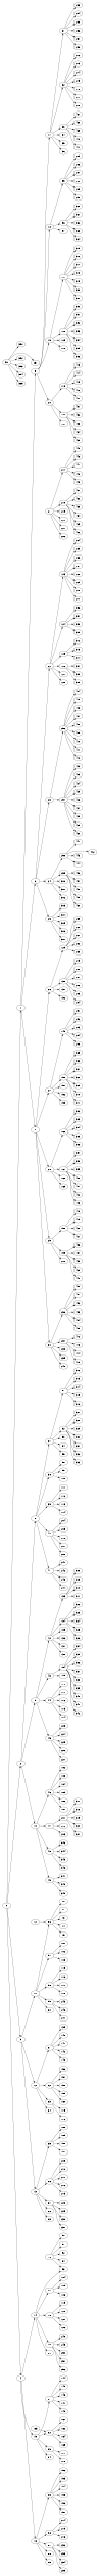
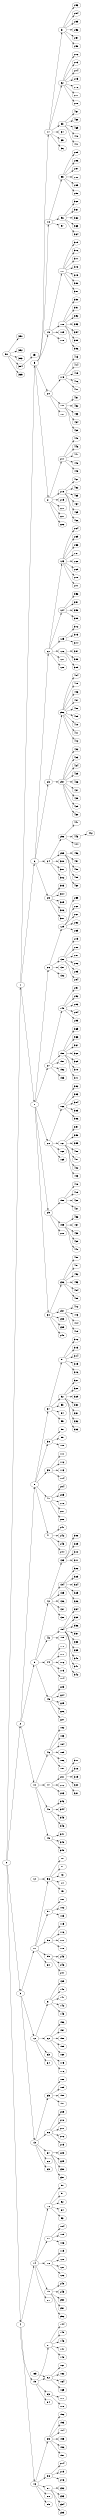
  strict digraph {
    rankdir=LR
    0
    1
    2
    3
    4
    5
    6
    7
    8
    9
    10
    11
    12
    13
    14
    15
    16
    17
    18
    19
    20
    21
    22
    23
    24
    25
    26
    27
    28
    29
    30
    37
    38
    39
    40
    41
    42
    43
    44
    45
    46
    47
    48
    49
    56
    57
    58
    59
    60
    61
    62
    63
    64
    65
    66
    67
    68
    69
    76
    77
    78
    79
    80
    81
    82
    83
    84
    85
    86
    87
    88
    89
    31
    32
    33
    34
    35
    36
    95
    96
    97
    107
    108
    109
    110
    179
    180
    181
    217
    218
    219
    220
    221
    222
    123
    124
    125
    126
    127
    128
    296
    297
    298
    299
    300
    301
    302
    303
    304
    305
    306
    307
    129
    130
    131
    132
    149
    150
    151
    152
    153
    166
    167
    168
    169
    198
    199
    200
    236
    237
    238
    239
    240
    253
    254
    255
    256
    257
    258
    272
    273
    274
    275
    276
    277
    278
    467
    468
    469
    470
    471
    285
    286
    287
    288
    289
    290
    360
    361
    362
    363
    364
    375
    376
    377
    378
    379
    380
    381
    390
    391
    392
    393
    394
    395
    396
    413
    414
    415
    416
    417
    431
    432
    433
    434
    435
    445
    446
    447
    448
    449
    461
    462
    463
    464
    465
    466
    264
    265
    266
    267
    268
    269
    270
    271
    356
    357
    358
    359
    372
    373
    374
    387
    388
    389
    404
    405
    406
    407
    408
    409
    410
    411
    412
    422
    423
    424
    425
    426
    427
    428
    429
    430
    441
    442
    443
    444
    456
    457
    458
    459
    460
    259
    260
    261
    262
    263
    279
    280
    281
    282
    283
    284
    291
    292
    293
    294
    295
    365
    366
    367
    368
    369
    370
    371
    382
    383
    384
    385
    386
    397
    398
    399
    400
    401
    402
    403
    418
    419
    420
    421
    436
    437
    438
    439
    440
    450
    451
    452
    453
    454
    455
    472
    473
    474
    475
    51
    52
    53
    54
    55
    98
    99
    100
    111
    112
    113
    114
    204
    205
    206
    207
    208
    241
    242
    243
    244
    133
    134
    135
    136
    137
    138
    154
    155
    170
    171
    172
    173
    174
    223
    224
    225
    226
    227
    182
    183
    184
    185
    186
    187
    201
    202
    203
    343
    344
    345
    346
    347
    348
    349
    50
    350
    351
    352
    353
    354
    355
    312
    313
    314
    315
    316
    327
    328
    329
    330
    331
    332
    333
    308
    309
    310
    311
    322
    323
    324
    325
    326
    334
    335
    336
    337
    338
    339
    340
    341
    342
    317
    318
    319
    320
    321
    70
    71
    73
    74
    75
    101
    102
    103
    115
    116
    117
    118
    245
    246
    247
    139
    140
    141
    142
    143
    156
    157
    158
    159
    160
    175
    176
    188
    189
    190
    191
    209
    210
    211
    212
    213
    228
    229
    230
    231
    72
    90
    91
    92
    93
    94
    104
    105
    106
    119
    120
    121
    122
    248
    249
    250
    251
    252
    144
    145
    146
    147
    148
    161
    162
    164
    165
    177
    178
    192
    193
    194
    195
    196
    197
    214
    215
    216
    232
    233
    234
    235
    163
    0 -> 1
    0 -> 2
    0 -> 3
    0 -> 4
    1 -> 5
    1 -> 6
    1 -> 7
    2 -> 8
    2 -> 9
    2 -> 10
    3 -> 11
    3 -> 12
    3 -> 13
    4 -> 14
    4 -> 15
    4 -> 16
    5 -> 17
    5 -> 18
    5 -> 19
    5 -> 20
+   5 -> 21
    6 -> 22
    6 -> 23
    6 -> 24
    6 -> 25
    7 -> 26
    7 -> 27
    7 -> 28
    7 -> 29
    7 -> 30
    8 -> 37
    8 -> 38
    8 -> 39
    8 -> 40
    8 -> 41
    9 -> 42
    9 -> 43
    9 -> 44
    9 -> 45
    10 -> 46
    10 -> 47
    10 -> 48
    10 -> 49
    11 -> 56
    11 -> 57
    11 -> 58
    11 -> 59
    11 -> 60
    12 -> 61
    12 -> 62
    12 -> 63
    12 -> 64
    13 -> 65
    13 -> 66
    13 -> 67
    13 -> 68
    13 -> 69
-   14 -> 93
+   14 -> 76
    14 -> 77
    14 -> 78
    14 -> 79
    14 -> 80
    15 -> 81
    15 -> 82
    15 -> 83
    15 -> 84
    16 -> 85
    16 -> 86
    16 -> 87
    16 -> 88
    16 -> 89
    17 -> 31
    17 -> 32
    17 -> 33
    17 -> 34
    17 -> 35
    17 -> 36
    18 -> 95
    18 -> 96
    18 -> 97
    19 -> 107
    19 -> 108
    19 -> 109
    19 -> 110
    20 -> 179
    20 -> 180
    20 -> 181
    21 -> 217
    21 -> 218
    21 -> 219
    21 -> 220
    21 -> 221
    21 -> 222
    22 -> 123
    22 -> 124
    22 -> 125
    22 -> 126
    22 -> 127
    22 -> 128
    23 -> 296
    23 -> 297
    24 -> 298
    24 -> 299
    24 -> 300
    24 -> 301
    24 -> 302
    25 -> 303
    25 -> 304
    25 -> 305
    25 -> 306
    25 -> 307
    26 -> 129
    26 -> 130
    26 -> 131
    26 -> 132
    27 -> 149
    27 -> 150
    27 -> 151
    27 -> 152
    27 -> 153
    28 -> 166
    28 -> 167
    28 -> 168
    28 -> 169
    29 -> 198
    29 -> 199
    29 -> 200
    30 -> 236
    30 -> 237
    30 -> 238
    30 -> 239
    30 -> 240
    37 -> 51
    37 -> 52
    37 -> 53
    37 -> 54
    37 -> 55
    38 -> 98
    38 -> 99
    38 -> 100
    39 -> 111
    39 -> 112
    39 -> 113
    39 -> 114
    40 -> 204
    40 -> 205
    40 -> 206
    40 -> 207
    40 -> 208
    41 -> 241
    41 -> 242
    41 -> 243
    41 -> 244
    42 -> 133
    42 -> 134
    42 -> 135
    42 -> 136
    42 -> 137
    42 -> 138
    43 -> 154
    43 -> 155
    44 -> 170
    44 -> 171
    44 -> 172
    44 -> 173
    44 -> 174
    45 -> 223
    45 -> 224
    45 -> 225
    45 -> 226
    45 -> 227
    46 -> 182
    46 -> 183
    46 -> 184
    46 -> 185
    46 -> 186
    46 -> 187
    47 -> 201
    47 -> 202
    47 -> 203
    48 -> 343
    48 -> 344
    48 -> 345
    48 -> 346
    49 -> 347
    49 -> 348
    49 -> 349
    56 -> 70
    56 -> 71
    56 -> 73
    56 -> 74
    56 -> 75
    57 -> 101
    57 -> 102
    57 -> 103
    58 -> 115
    58 -> 116
    58 -> 117
    58 -> 118
    59 -> 245
    59 -> 246
    59 -> 247
    61 -> 139
    61 -> 140
    61 -> 141
    61 -> 142
    61 -> 143
    62 -> 156
    62 -> 157
    62 -> 158
    62 -> 159
    62 -> 160
    63 -> 175
    63 -> 176
    65 -> 188
    65 -> 189
    65 -> 190
    65 -> 191
    66 -> 209
    66 -> 210
    66 -> 211
    66 -> 212
    66 -> 213
    67 -> 228
    67 -> 229
    67 -> 230
    67 -> 231
    76 -> 90
    76 -> 91
    76 -> 92
    76 -> 93
    76 -> 94
    77 -> 104
    77 -> 105
    77 -> 106
    78 -> 119
    78 -> 120
    78 -> 121
    78 -> 122
    79 -> 248
    79 -> 249
    79 -> 250
    79 -> 251
    79 -> 252
    81 -> 144
    81 -> 145
    81 -> 146
    81 -> 147
    81 -> 148
    82 -> 161
    82 -> 162
    82 -> 164
    82 -> 165
    83 -> 177
    83 -> 178
    85 -> 192
    85 -> 193
    85 -> 194
    85 -> 195
    85 -> 196
    85 -> 197
    86 -> 214
    86 -> 215
    86 -> 216
    87 -> 232
    87 -> 233
    87 -> 234
    87 -> 235
    31 -> 253
    31 -> 254
    31 -> 255
    31 -> 256
    31 -> 257
    31 -> 258
    32 -> 272
    32 -> 273
    32 -> 274
    32 -> 275
    32 -> 276
    32 -> 277
    32 -> 278
    33 -> 467
    33 -> 468
    33 -> 469
    33 -> 470
    33 -> 471
    95 -> 285
    95 -> 286
    95 -> 287
    95 -> 288
    95 -> 289
    95 -> 290
    96 -> 360
    96 -> 361
    96 -> 362
    96 -> 363
    96 -> 364
    107 -> 375
    107 -> 376
    107 -> 377
    107 -> 378
    107 -> 379
    107 -> 380
    107 -> 381
    108 -> 390
    108 -> 391
    108 -> 392
    108 -> 393
    108 -> 394
    108 -> 395
    108 -> 396
    179 -> 413
    179 -> 414
    179 -> 415
    179 -> 416
    179 -> 417
    180 -> 431
    180 -> 432
    180 -> 433
    180 -> 434
    180 -> 435
    217 -> 445
    217 -> 446
    217 -> 447
    217 -> 448
    217 -> 449
    218 -> 461
    218 -> 462
    218 -> 463
    218 -> 464
    218 -> 465
    218 -> 466
    123 -> 264
    123 -> 265
    123 -> 266
    123 -> 267
    123 -> 268
    123 -> 269
    123 -> 270
    123 -> 271
    124 -> 356
    124 -> 357
    124 -> 358
    124 -> 359
    125 -> 372
    125 -> 373
    125 -> 374
    126 -> 387
    126 -> 388
    126 -> 389
    296 -> 404
    296 -> 405
    296 -> 406
    296 -> 407
    296 -> 408
    296 -> 409
    296 -> 410
    296 -> 411
    296 -> 412
    297 -> 422
    297 -> 423
    297 -> 424
    297 -> 425
    297 -> 426
    297 -> 427
    297 -> 428
    297 -> 429
    297 -> 430
    298 -> 441
-   298 -> 442
+   443 -> 442
    298 -> 443
    298 -> 444
    299 -> 456
    299 -> 457
    299 -> 458
    299 -> 459
    299 -> 460
    129 -> 259
    129 -> 260
    129 -> 261
    129 -> 262
    129 -> 263
    130 -> 279
    130 -> 280
    130 -> 281
    130 -> 282
    130 -> 283
    130 -> 284
    149 -> 291
    149 -> 292
    149 -> 293
    149 -> 294
    149 -> 295
    150 -> 365
    150 -> 366
    150 -> 367
    150 -> 368
    150 -> 369
    150 -> 370
    150 -> 371
    166 -> 382
    166 -> 383
    166 -> 384
    166 -> 385
    166 -> 386
    167 -> 397
    167 -> 398
    167 -> 399
    167 -> 400
    167 -> 401
    167 -> 402
    167 -> 403
    198 -> 418
    198 -> 419
    198 -> 420
    198 -> 421
    199 -> 436
    199 -> 437
    199 -> 438
    199 -> 439
    199 -> 440
    236 -> 450
    236 -> 451
    236 -> 452
    236 -> 453
    236 -> 454
    236 -> 455
    237 -> 472
    237 -> 473
    237 -> 474
    237 -> 475
    51 -> 312
    51 -> 313
    51 -> 314
    51 -> 315
    51 -> 316
    52 -> 327
    52 -> 328
    52 -> 329
    52 -> 330
    52 -> 331
    52 -> 332
    52 -> 333
    133 -> 308
    133 -> 309
    133 -> 310
    133 -> 311
    134 -> 322
    134 -> 323
    134 -> 324
    134 -> 325
    134 -> 326
    154 -> 334
    154 -> 335
    154 -> 336
    154 -> 337
    154 -> 338
    154 -> 339
    154 -> 340
    154 -> 341
    154 -> 342
    201 -> 317
    201 -> 318
    201 -> 319
    201 -> 320
    201 -> 321
    50 -> 350
-   50 -> 351
+   354 -> 351
    50 -> 352
    50 -> 353
    50 -> 354
    50 -> 355
    72 -> 56
    163 -> 82
  }
